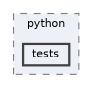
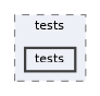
  digraph {
    compound=true
    n1 [color=grey25 fillcolor="#edf0f7" fontname=Helvetica fontsize=10 height=0.2 label=tests shape=box style="filled,bold" width=0.4]
    subgraph cluster_1 {
      bgcolor="#edf0f7"
      fontname=Helvetica
      fontsize=10
-     label=python
+     label=tests
      pencolor=grey50
      style="filled,dashed"
      n1
    }
  }
